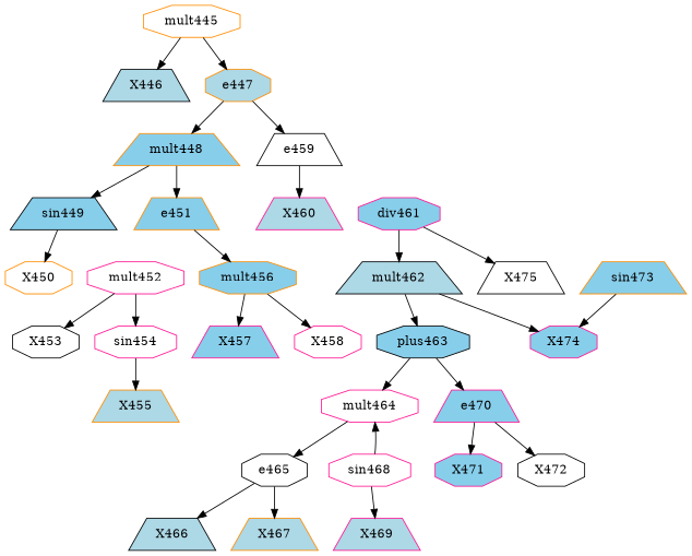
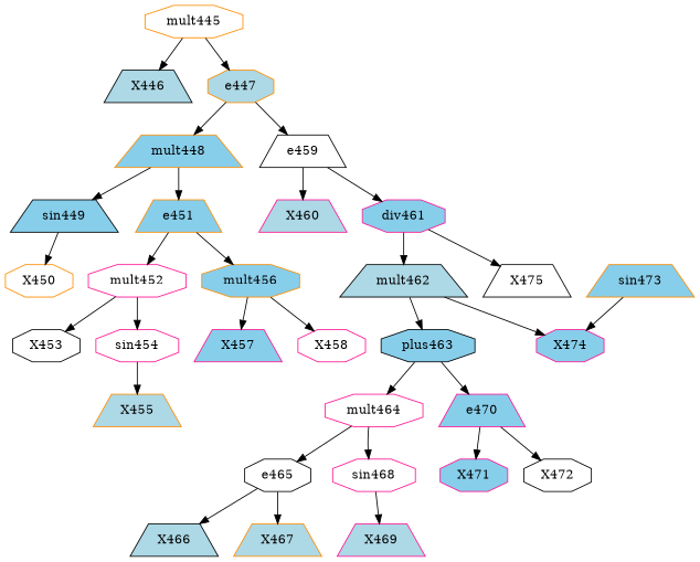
  digraph {
    node [color=deeppink fillcolor=white shape=octagon style=filled]
    mult445 [color=darkorange]
    X446 [color=black fillcolor=lightblue shape=trapezium]
    e447 [color=darkorange fillcolor=lightblue]
    mult448 [color=darkorange fillcolor=skyblue shape=trapezium]
    e459 [color=black shape=trapezium]
    sin449 [color=black fillcolor=skyblue shape=trapezium]
    X450 [color=darkorange]
    e451 [color=darkorange fillcolor=skyblue shape=trapezium]
    mult452
    mult456 [color=darkorange fillcolor=skyblue]
    X453 [color=black]
    sin454
    X455 [color=darkorange fillcolor=lightblue shape=trapezium]
    X457 [fillcolor=skyblue shape=trapezium]
    X458
    X460 [fillcolor=lightblue shape=trapezium]
    div461 [fillcolor=skyblue]
    mult462 [color=black fillcolor=lightblue shape=trapezium]
    X475 [color=black shape=trapezium]
    e465 [color=black]
    X466 [color=black fillcolor=lightblue shape=trapezium]
    X467 [color=darkorange fillcolor=lightblue shape=trapezium]
    mult464
    sin468
    X469 [fillcolor=lightblue shape=trapezium]
    plus463 [color=black fillcolor=skyblue]
    e470 [fillcolor=skyblue shape=trapezium]
    X471 [fillcolor=skyblue]
    X472 [color=black]
    X474 [fillcolor=skyblue]
    sin473 [color=darkorange fillcolor=skyblue shape=trapezium]
    mult445 -> X446
    mult445 -> e447
    e447 -> mult448
    e447 -> e459
    mult448 -> sin449
    mult448 -> e451
    e459 -> X460
+   e459 -> div461
    sin449 -> X450
+   e451 -> mult452
    e451 -> mult456
    mult452 -> X453
    mult452 -> sin454
    mult456 -> X457
    mult456 -> X458
    sin454 -> X455
    div461 -> mult462
    div461 -> X475
    mult462 -> plus463
    mult462 -> X474
    e465 -> X466
    e465 -> X467
    mult464 -> e465
-   sin468 -> mult464
+   mult464 -> sin468
    sin468 -> X469
    plus463 -> mult464
    plus463 -> e470
    e470 -> X471
    e470 -> X472
    sin473 -> X474
  }
